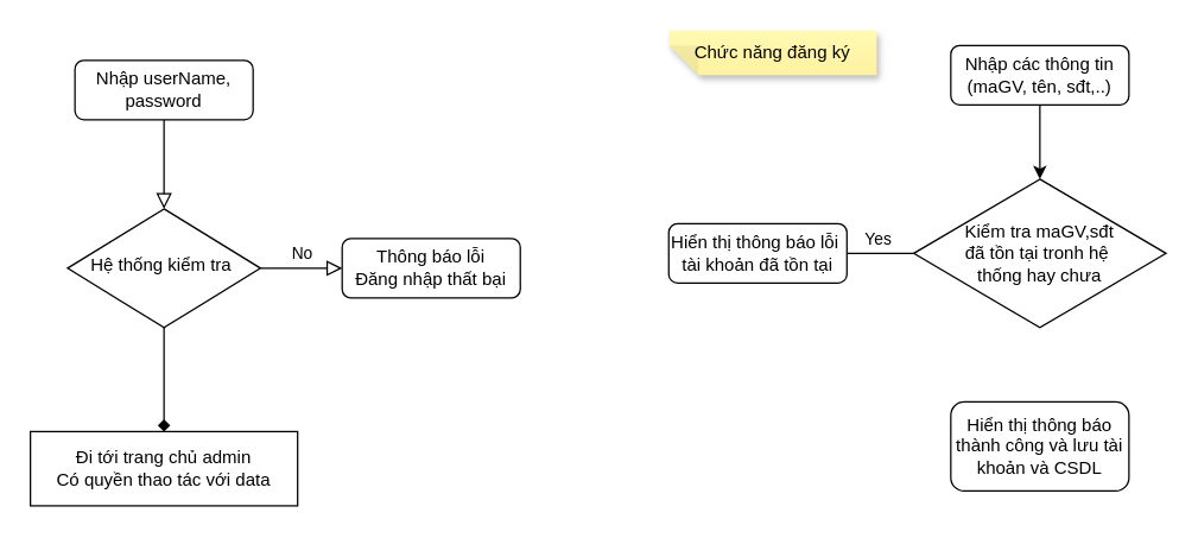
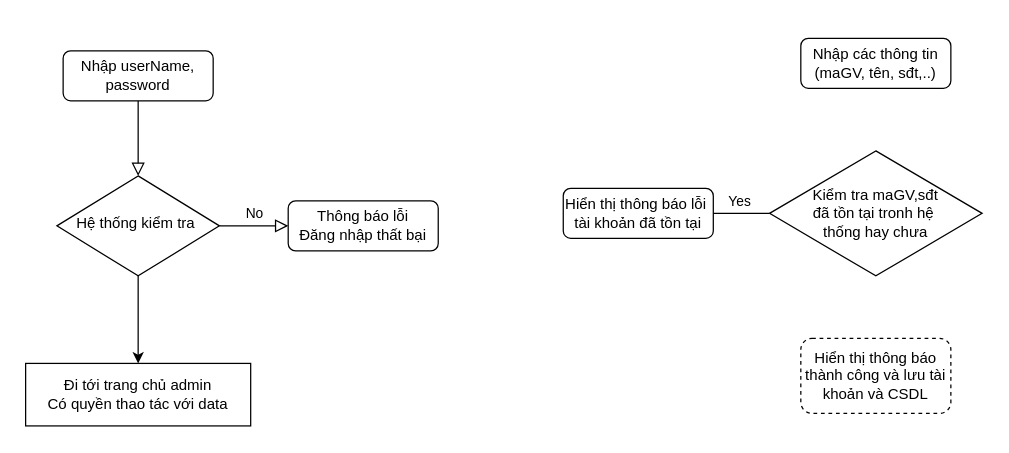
  <mxCell id="0" />
  <mxCell id="1" parent="0" />
  <mxCell id="2" value="" style="rounded=0;html=1;jettySize=auto;orthogonalLoop=1;fontSize=11;endArrow=block;endFill=0;endSize=8;strokeWidth=1;shadow=0;labelBackgroundColor=none;edgeStyle=orthogonalEdgeStyle;" parent="1" source="3" target="5" edge="1"><mxGeometry relative="1" as="geometry" /></mxCell>
  <mxCell id="3" value="Nhập userName, password" style="rounded=1;whiteSpace=wrap;html=1;fontSize=12;glass=0;strokeWidth=1;shadow=0;" parent="1" vertex="1"><mxGeometry x="50" y="40" width="120" height="40" as="geometry" /></mxCell>
  <mxCell id="4" value="No" style="edgeStyle=orthogonalEdgeStyle;rounded=0;html=1;jettySize=auto;orthogonalLoop=1;fontSize=11;endArrow=block;endFill=0;endSize=8;strokeWidth=1;shadow=0;labelBackgroundColor=none;" parent="1" source="5" target="6" edge="1"><mxGeometry y="10" relative="1" as="geometry"><mxPoint as="offset" /></mxGeometry></mxCell>
  <mxCell id="5" value="Hệ thống kiểm tra&amp;nbsp;" style="rhombus;whiteSpace=wrap;html=1;shadow=0;fontFamily=Helvetica;fontSize=12;align=center;strokeWidth=1;spacing=6;spacingTop=-4;" parent="1" vertex="1"><mxGeometry x="45" y="140" width="130" height="80" as="geometry" /></mxCell>
  <mxCell id="6" value="Thông báo lỗi &lt;br&gt;Đăng nhập thất bại" style="rounded=1;whiteSpace=wrap;html=1;fontSize=12;glass=0;strokeWidth=1;shadow=0;" parent="1" vertex="1"><mxGeometry x="230" y="160" width="120" height="40" as="geometry" /></mxCell>
  <mxCell id="7" value="Đi tới trang chủ admin&lt;br&gt;Có quyền thao tác với data" style="rounded=0;whiteSpace=wrap;html=1;" vertex="1" parent="1"><mxGeometry y="290" width="180" height="50" as="geometry" x="20" /></mxCell>
- <mxCell id="8" value="" style="endArrow=diamond;html=1;rounded=0;exitX=0.5;exitY=1;exitDx=0;exitDy=0;entryX=0.5;entryY=0;entryDx=0;entryDy=0;" edge="1" parent="1" source="5" target="7"><mxGeometry width="50" height="50" relative="1" as="geometry"><mxPoint x="410" y="270" as="sourcePoint" /><mxPoint x="460" y="220" as="targetPoint" /></mxGeometry></mxCell>
- <mxCell id="9" value="Chức năng đăng ký" style="shape=note;whiteSpace=wrap;html=1;backgroundOutline=1;fontColor=#000000;darkOpacity=0.05;fillColor=#FFF9B2;strokeColor=none;fillStyle=solid;direction=west;gradientDirection=north;gradientColor=#FFF2A1;shadow=1;size=20;pointerEvents=1;" vertex="1" parent="1"><mxGeometry x="450" y="20" width="140" height="30" as="geometry" /></mxCell>
+ <mxCell id="8" value="" style="endArrow=classic;html=1;rounded=0;exitX=0.5;exitY=1;exitDx=0;exitDy=0;entryX=0.5;entryY=0;entryDx=0;entryDy=0;" edge="1" parent="1" source="5" target="7"><mxGeometry width="50" height="50" relative="1" as="geometry"><mxPoint x="410" y="270" as="sourcePoint" /><mxPoint x="460" y="220" as="targetPoint" /></mxGeometry></mxCell>
  <mxCell id="10" value="Nhập các thông tin (maGV, tên, sđt,..)" style="rounded=1;whiteSpace=wrap;html=1;" vertex="1" parent="1"><mxGeometry x="640" y="30" width="120" height="40" as="geometry" /></mxCell>
  <mxCell id="11" value="Kiểm tra maGV,sđt&lt;br&gt;đã tồn tại tronh hệ&amp;nbsp;&lt;br&gt;thống hay chưa&lt;br&gt;" style="rhombus;whiteSpace=wrap;html=1;" vertex="1" parent="1"><mxGeometry x="615" y="120" width="170" height="100" as="geometry" /></mxCell>
  <mxCell id="12" value="Hiển thị thông báo lỗi&amp;nbsp;&lt;br&gt;tài khoản đã tồn tại" style="rounded=1;whiteSpace=wrap;html=1;" vertex="1" parent="1"><mxGeometry x="450" y="150" width="120" height="40" as="geometry" /></mxCell>
- <mxCell id="13" value="Hiển thị thông báo thành công và lưu tài khoản và CSDL" style="rounded=1;whiteSpace=wrap;html=1;" vertex="1" parent="1"><mxGeometry x="640" y="270" width="120" height="60" as="geometry" /></mxCell>
+ <mxCell id="13" value="Hiển thị thông báo thành công và lưu tài khoản và CSDL" style="rounded=1;whiteSpace=wrap;html=1;dashed=1;" vertex="1" parent="1"><mxGeometry x="640" y="270" width="120" height="60" as="geometry" /></mxCell>
  <mxCell id="14" value="" style="endArrow=none;html=1;rounded=0;exitX=0;exitY=0.5;exitDx=0;exitDy=0;entryX=1;entryY=0.5;entryDx=0;entryDy=0;" edge="1" parent="1" source="11" target="12"><mxGeometry width="50" height="50" relative="1" as="geometry"><mxPoint x="530" y="220" as="sourcePoint" /><mxPoint x="580" y="170" as="targetPoint" /></mxGeometry></mxCell>
  <mxCell id="15" value="Yes" style="edgeLabel;html=1;align=center;verticalAlign=middle;resizable=0;points=[];" vertex="1" connectable="0" parent="14"><mxGeometry x="0.004" relative="1" as="geometry"><mxPoint x="-2" y="-10" as="offset" /></mxGeometry></mxCell>
- <mxCell id="16" value="" style="endArrow=classic;html=1;rounded=0;exitX=0.5;exitY=1;exitDx=0;exitDy=0;entryX=0.5;entryY=0;entryDx=0;entryDy=0;" edge="1" parent="1" source="10" target="11"><mxGeometry width="50" height="50" relative="1" as="geometry"><mxPoint x="530" y="220" as="sourcePoint" /><mxPoint x="580" y="170" as="targetPoint" /></mxGeometry></mxCell>
